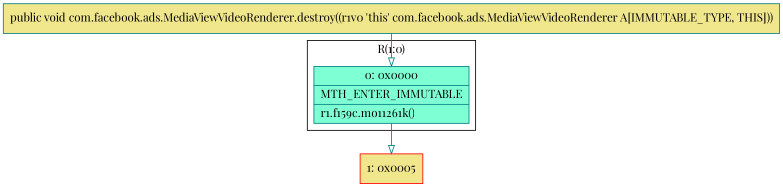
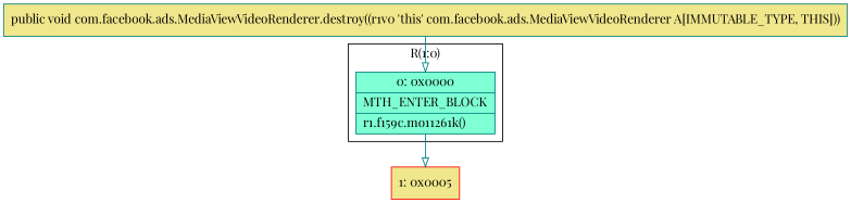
  digraph {
    fontname="Playfair Display"
    node [color=teal shape=record style=filled fillcolor=khaki fontname="Playfair Display"]
    edge [color=teal arrowhead=onormal fontname="Playfair Display"]
-   n1 [label="{0\:\ 0x0000|MTH_ENTER_IMMUTABLE\l|r1.f159c.mo11261k()\l}" fillcolor=aquamarine]
+   n1 [label="{0\:\ 0x0000|MTH_ENTER_BLOCK\l|r1.f159c.mo11261k()\l}" fillcolor=aquamarine]
    n2 [color=red label="{1\:\ 0x0005}"]
    n3 [label="{public void com.facebook.ads.MediaViewVideoRenderer.destroy((r1v0 'this' com.facebook.ads.MediaViewVideoRenderer A[IMMUTABLE_TYPE, THIS])) }"]
    subgraph cluster_1 {
      label="R(1:0)"
      n1
    }
    n1 -> n2
    n3 -> n1
  }
